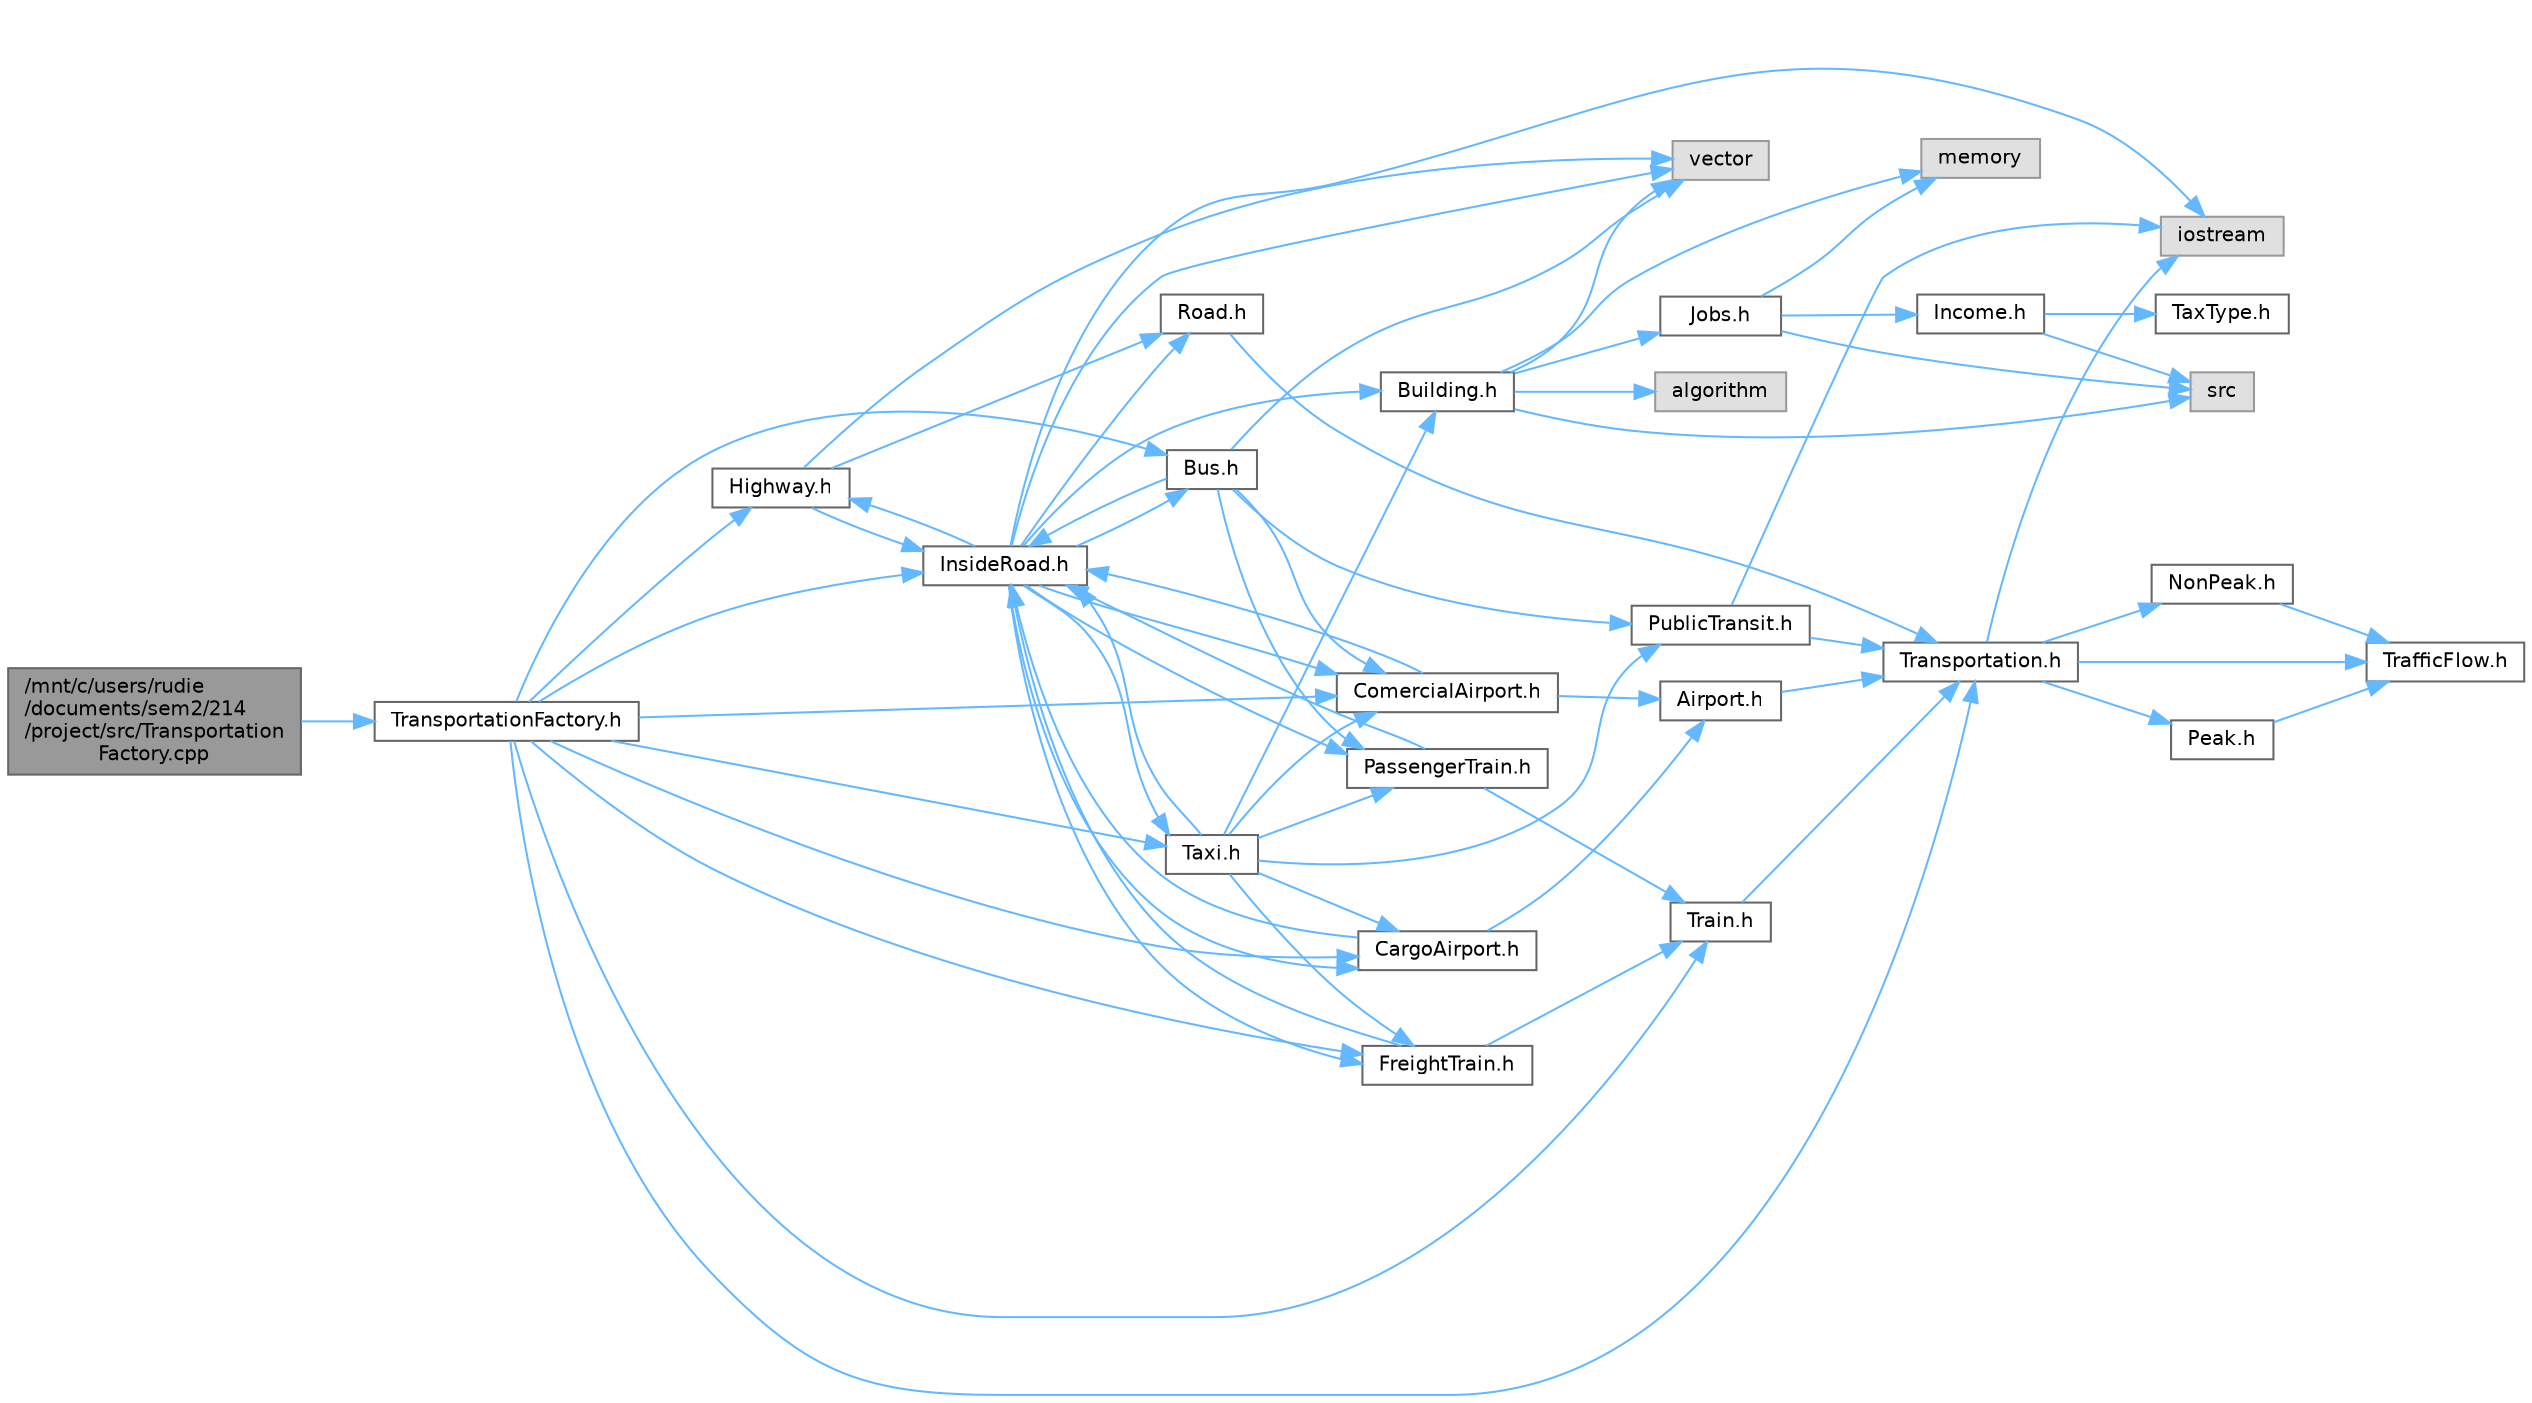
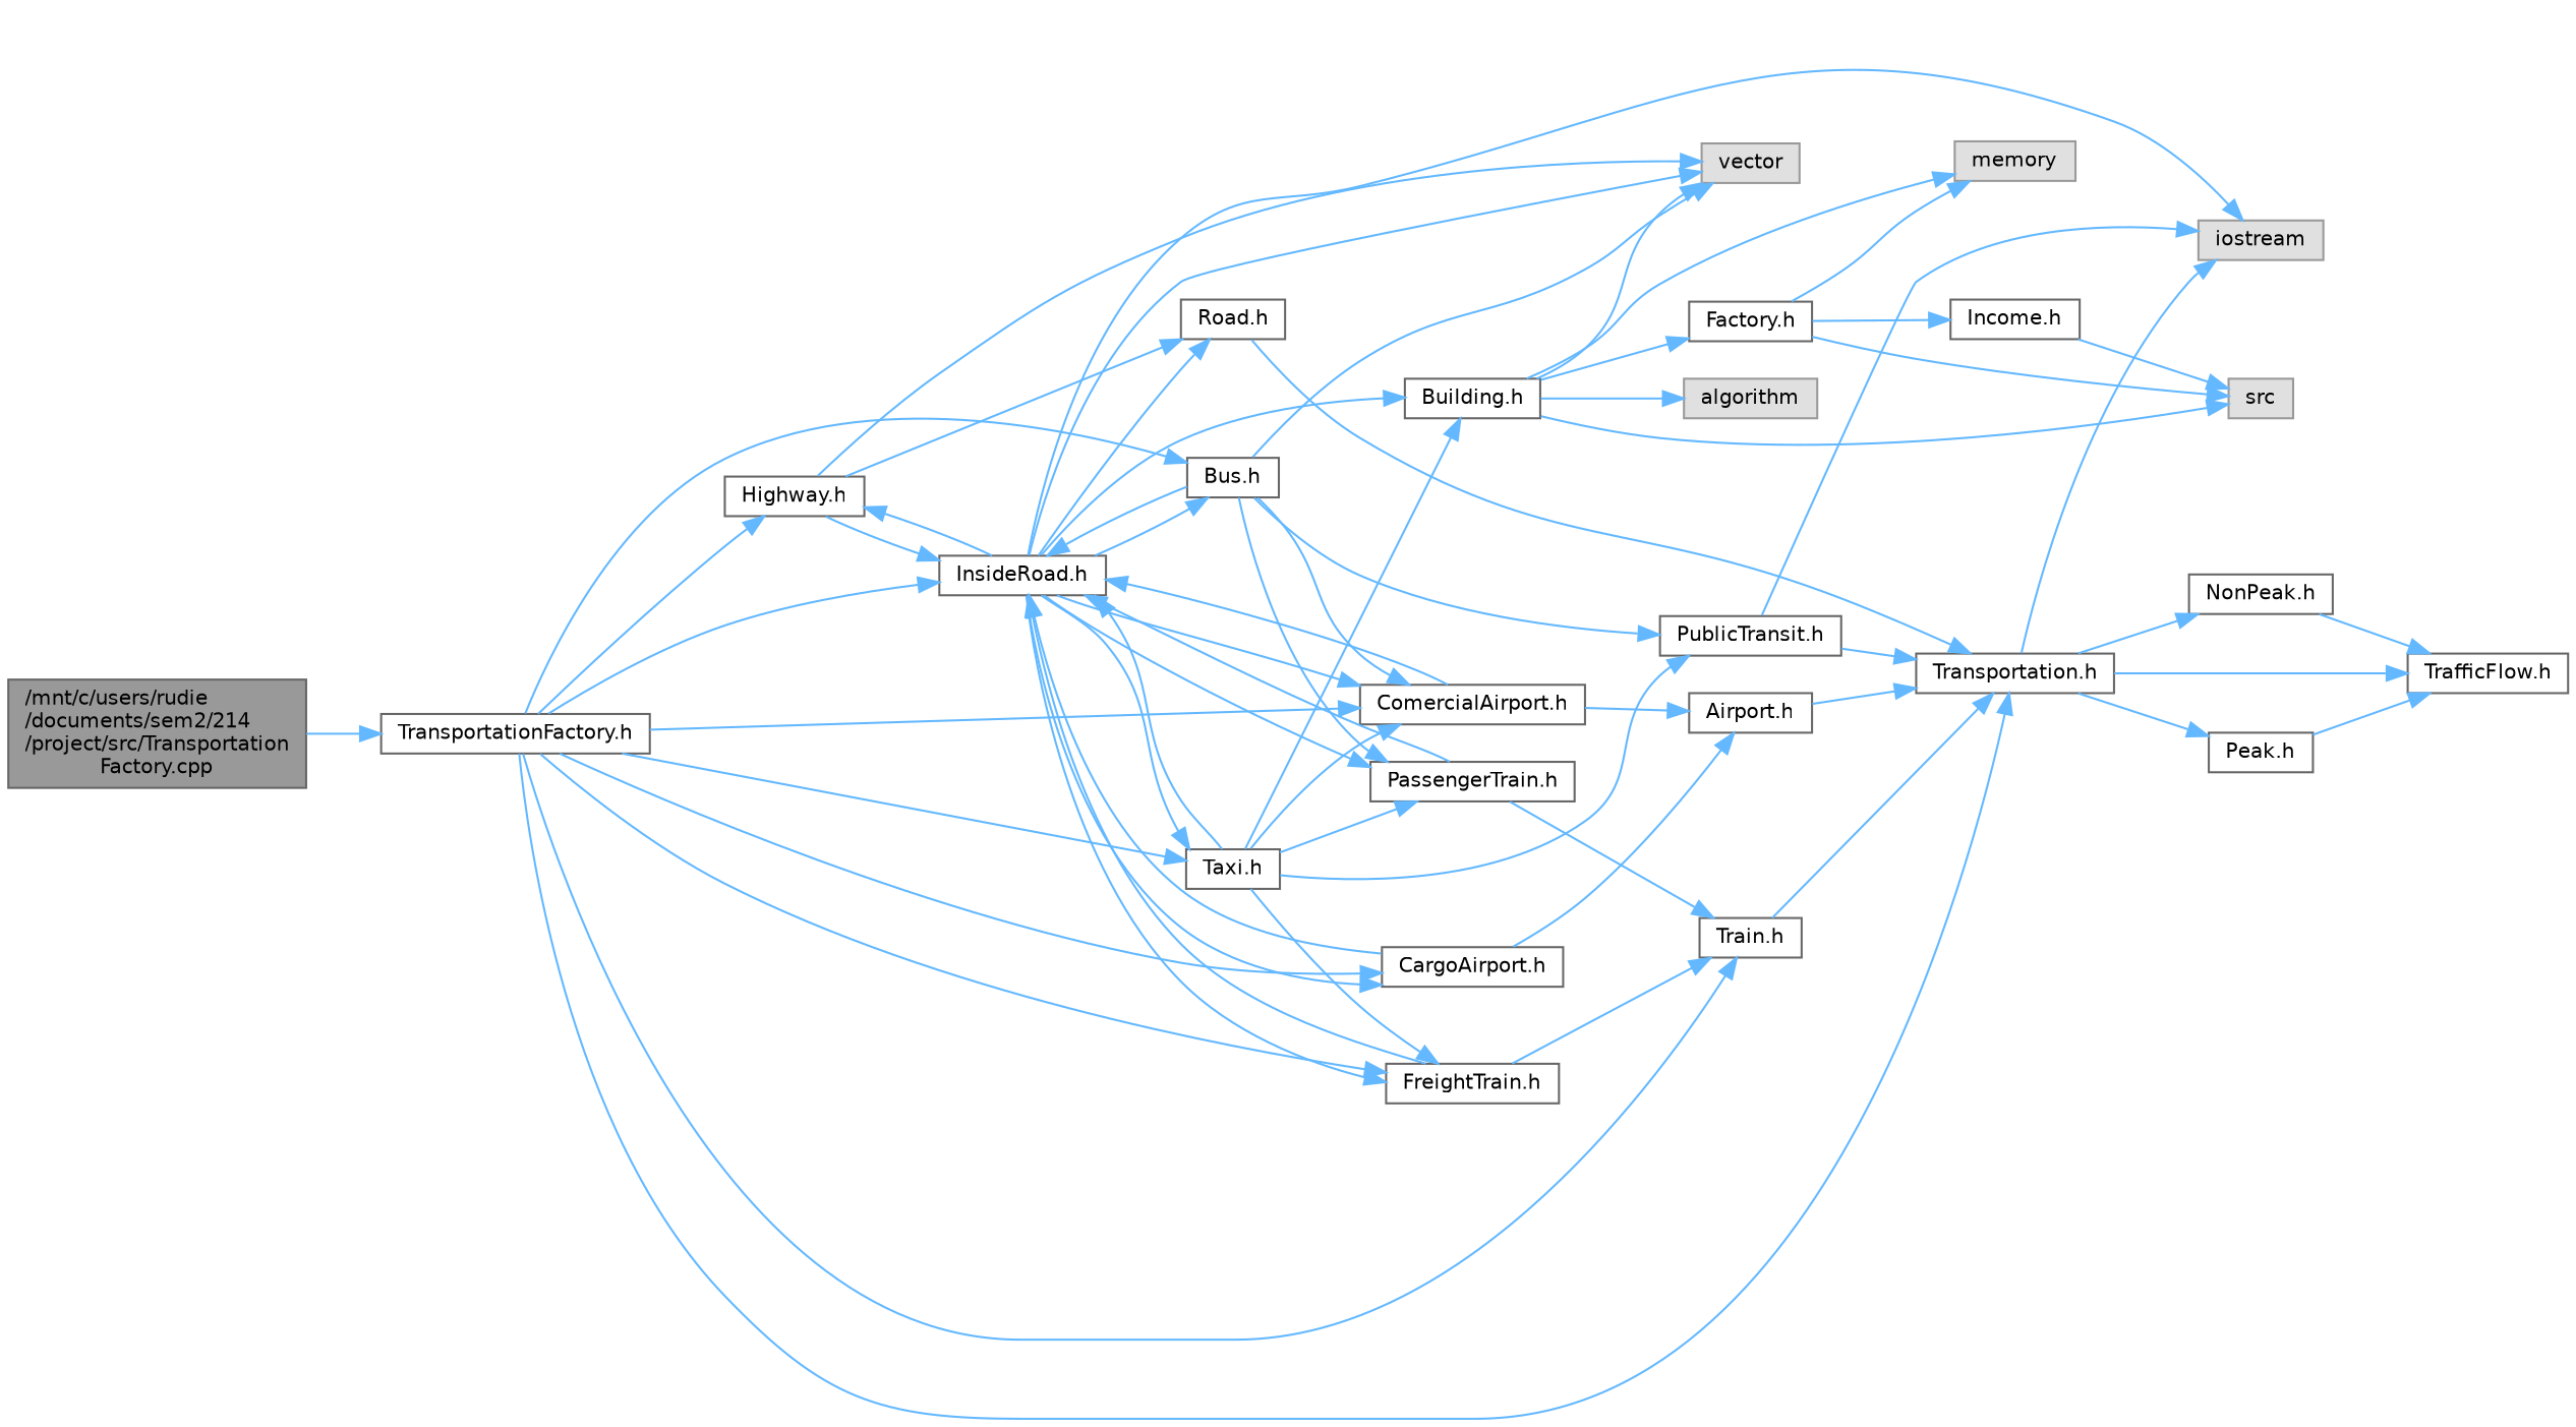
  digraph {
    fontname="DejaVu Sans"
    rankdir=LR
    node [color=grey40 fillcolor=white fontname="DejaVu Sans" fontsize=10 shape=box style=filled]
    edge [color=steelblue1 fontname="DejaVu Sans" fontsize=10 labelfontname=Helvetica labelfontsize=10 style=solid]
    n1 [color=gray40 fillcolor=grey60 fontcolor=black height=0.2 label="/mnt/c/users/rudie\l/documents/sem2/214\l/project/src/Transportation\lFactory.cpp" width=0.4]
    n2 [height=0.2 label="TransportationFactory.h" width=0.4]
    n3 [height=0.2 label="Transportation.h" width=0.4]
    n4 [height=0.2 label="Highway.h" width=0.4]
    n5 [height=0.2 label="InsideRoad.h" width=0.4]
    n6 [height=0.2 label="Bus.h" width=0.4]
    n7 [height=0.2 label="ComercialAirport.h" width=0.4]
    n8 [height=0.2 label="Taxi.h" width=0.4]
    n9 [height=0.2 label="CargoAirport.h" width=0.4]
    n10 [height=0.2 label="FreightTrain.h" width=0.4]
    n11 [height=0.2 label="Train.h" width=0.4]
    n12 [color=grey60 fillcolor="#E0E0E0" height=0.2 label=iostream width=0.4]
    n13 [height=0.2 label="TrafficFlow.h" width=0.4]
    n14 [height=0.2 label="Peak.h" width=0.4]
    n15 [height=0.2 label="NonPeak.h" width=0.4]
    n16 [color=grey60 fillcolor="#E0E0E0" height=0.2 label=vector width=0.4]
    n17 [height=0.2 label="Road.h" width=0.4]
    n18 [height=0.2 label="PassengerTrain.h" width=0.4]
    n19 [height=0.2 label="Building.h" width=0.4]
    n20 [height=0.2 label="PublicTransit.h" width=0.4]
    n21 [height=0.2 label="Airport.h" width=0.4]
    n22 [color=grey60 fillcolor="#E0E0E0" height=0.2 label=src width=0.4]
    n23 [color=grey60 fillcolor="#E0E0E0" height=0.2 label=memory width=0.4]
    n24 [color=grey60 fillcolor="#E0E0E0" height=0.2 label=algorithm width=0.4]
-   n25 [height=0.2 label="Jobs.h" width=0.4]
+   n25 [height=0.2 label="Factory.h" width=0.4]
    n26 [height=0.2 label="Income.h" width=0.4]
-   n27 [height=0.2 label="TaxType.h" width=0.4]
    n1 -> n2
    n2 -> n3
    n2 -> n4
    n2 -> n5
    n2 -> n6
    n2 -> n7
    n2 -> n8
    n2 -> n9
    n2 -> n10
    n2 -> n11
    n3 -> n12
    n3 -> n13
    n3 -> n14
    n3 -> n15
    n4 -> n5
    n4 -> n16
    n4 -> n17
    n5 -> n4
    n5 -> n6
    n5 -> n7
    n5 -> n8
    n5 -> n9
    n5 -> n10
    n5 -> n12
    n5 -> n16
    n5 -> n17
    n5 -> n18
    n5 -> n19
    n6 -> n5
    n6 -> n7
    n6 -> n16
    n6 -> n18
    n6 -> n20
    n7 -> n5
    n7 -> n21
    n8 -> n5
    n8 -> n7
-   n8 -> n9
    n8 -> n10
    n8 -> n18
    n8 -> n19
    n8 -> n20
    n9 -> n5
    n9 -> n21
    n10 -> n5
    n10 -> n11
    n11 -> n3
    n14 -> n13
    n15 -> n13
    n17 -> n3
    n18 -> n5
    n18 -> n11
    n19 -> n16
    n19 -> n22
    n19 -> n23
    n19 -> n24
    n19 -> n25
    n20 -> n3
    n20 -> n12
    n21 -> n3
    n25 -> n22
    n25 -> n23
    n25 -> n26
    n26 -> n22
-   n26 -> n27
  }
